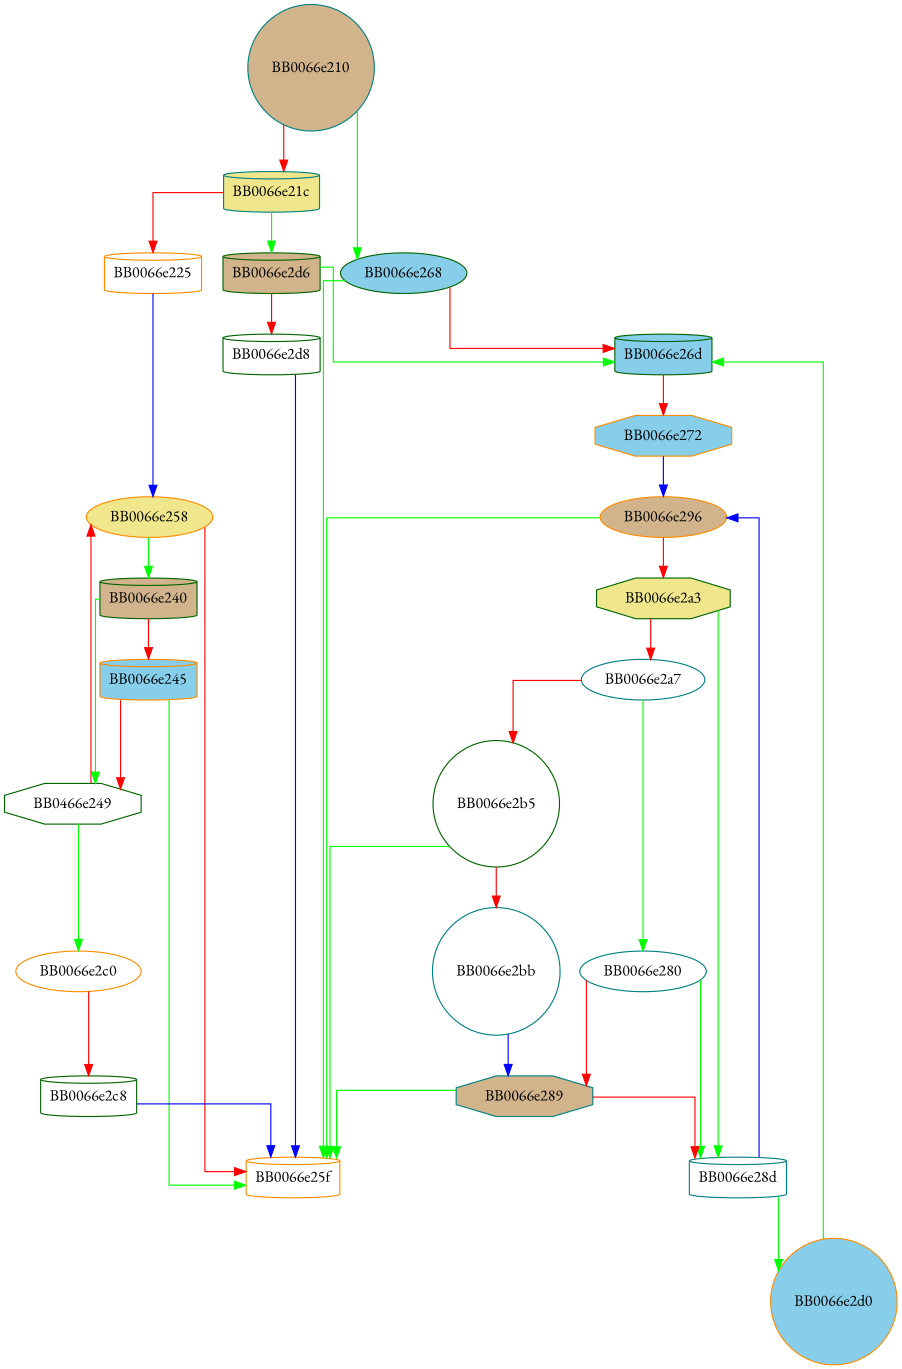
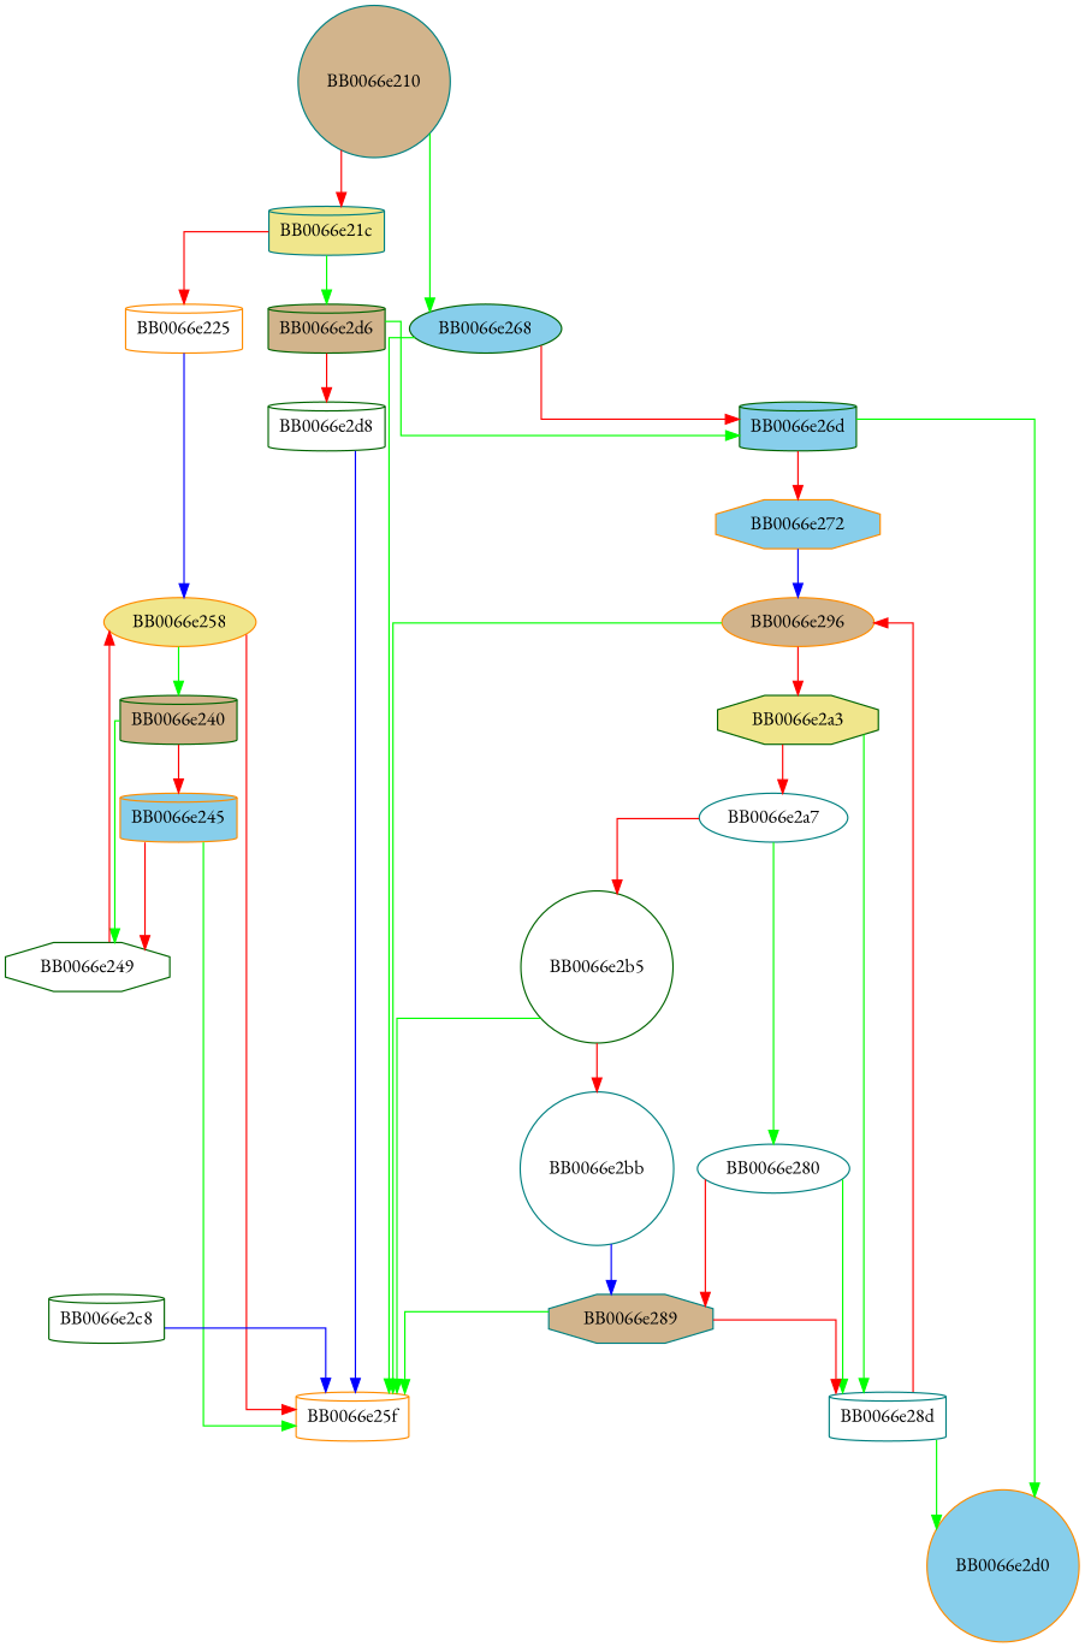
  digraph {
    fontname="EB Garamond"
    splines=ortho
    node [color=darkgreen fillcolor=white fontname="EB Garamond" shape=cylinder style=filled]
    edge [color=red fontname="EB Garamond"]
    BB0066e210 [color=teal fillcolor=tan shape=circle]
    BB0066e268 [fillcolor=skyblue shape=ellipse]
    BB0066e21c [color=teal fillcolor=khaki]
    BB0066e25f [color=darkorange]
    BB0066e26d [fillcolor=skyblue]
    BB0066e2d6 [fillcolor=tan]
    BB0066e225 [color=darkorange]
    BB0066e2d0 [color=darkorange fillcolor=skyblue shape=circle]
    BB0066e272 [color=darkorange fillcolor=skyblue shape=octagon]
    BB0066e2d8
    BB0066e258 [color=darkorange fillcolor=khaki shape=ellipse]
    BB0066e240 [fillcolor=tan]
-   BB0066e249 [shape=octagon label=BB0466e249]
+   BB0066e249 [shape=octagon]
    BB0066e245 [color=darkorange fillcolor=skyblue]
-   BB0066e2c0 [color=darkorange shape=ellipse]
    BB0066e2c8
    BB0066e296 [color=darkorange fillcolor=tan shape=ellipse]
    BB0066e2a3 [fillcolor=khaki shape=octagon]
    BB0066e28d [color=teal]
    BB0066e2a7 [color=teal shape=ellipse]
    BB0066e280 [color=teal shape=ellipse]
    BB0066e289 [color=teal fillcolor=tan shape=octagon]
    BB0066e2bb [color=teal shape=circle]
    BB0066e2b5 [shape=circle]
    BB0066e210 -> BB0066e268 [color=green]
    BB0066e210 -> BB0066e21c
    BB0066e268 -> BB0066e25f [color=green]
    BB0066e268 -> BB0066e26d
    BB0066e21c -> BB0066e2d6 [color=green]
    BB0066e21c -> BB0066e225
-   BB0066e2d0 -> BB0066e26d [color=green]
+   BB0066e26d -> BB0066e2d0 [color=green]
    BB0066e26d -> BB0066e272
    BB0066e2d6 -> BB0066e26d [color=green]
    BB0066e2d6 -> BB0066e2d8
    BB0066e225 -> BB0066e258 [color=blue]
    BB0066e272 -> BB0066e296 [color=blue]
    BB0066e2d8 -> BB0066e25f [color=blue]
    BB0066e258 -> BB0066e25f
    BB0066e258 -> BB0066e240 [color=green]
    BB0066e240 -> BB0066e249 [color=green]
    BB0066e240 -> BB0066e245
    BB0066e249 -> BB0066e258
-   BB0066e249 -> BB0066e2c0 [color=green]
    BB0066e245 -> BB0066e25f [color=green]
    BB0066e245 -> BB0066e249
-   BB0066e2c0 -> BB0066e2c8
    BB0066e2c8 -> BB0066e25f [color=blue]
    BB0066e296 -> BB0066e25f [color=green]
    BB0066e296 -> BB0066e2a3
    BB0066e2a3 -> BB0066e28d [color=green]
    BB0066e2a3 -> BB0066e2a7
    BB0066e28d -> BB0066e2d0 [color=green]
-   BB0066e28d -> BB0066e296 [color=blue]
+   BB0066e28d -> BB0066e296
    BB0066e2a7 -> BB0066e280 [color=green]
    BB0066e2a7 -> BB0066e2b5
    BB0066e280 -> BB0066e28d [color=green]
    BB0066e280 -> BB0066e289
    BB0066e289 -> BB0066e25f [color=green]
    BB0066e289 -> BB0066e28d
    BB0066e2bb -> BB0066e289 [color=blue]
    BB0066e2b5 -> BB0066e25f [color=green]
    BB0066e2b5 -> BB0066e2bb
  }
